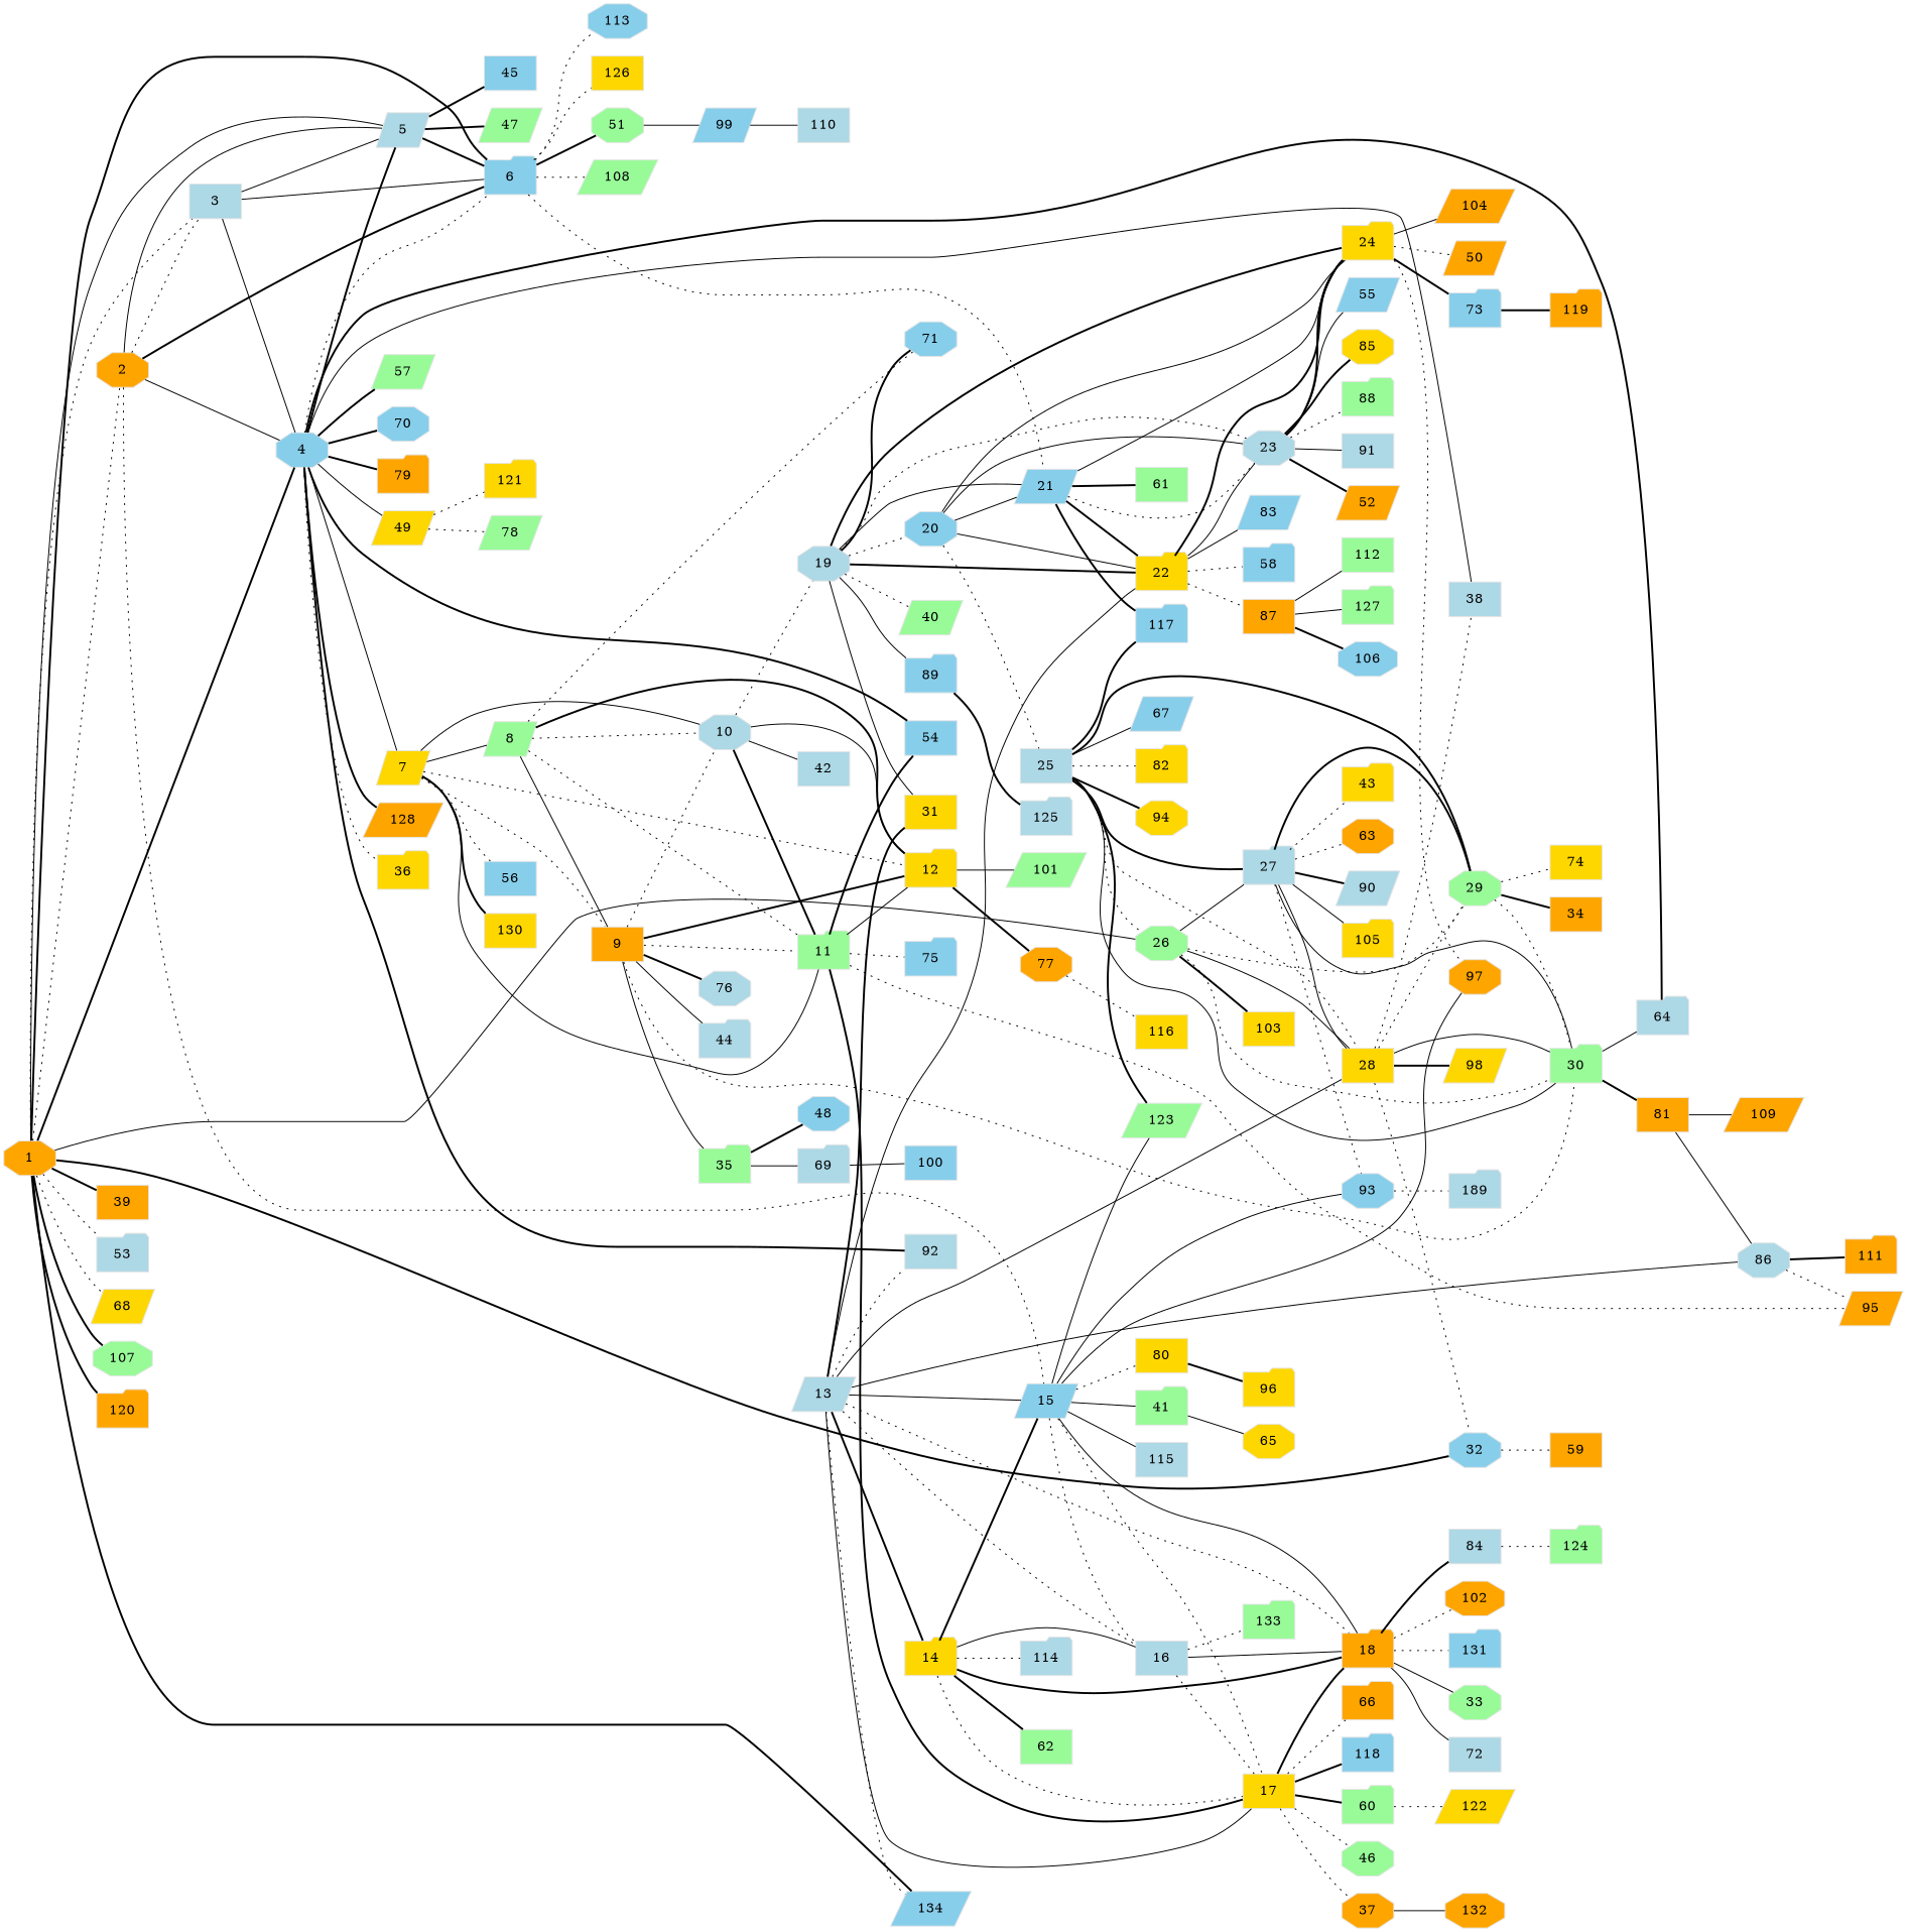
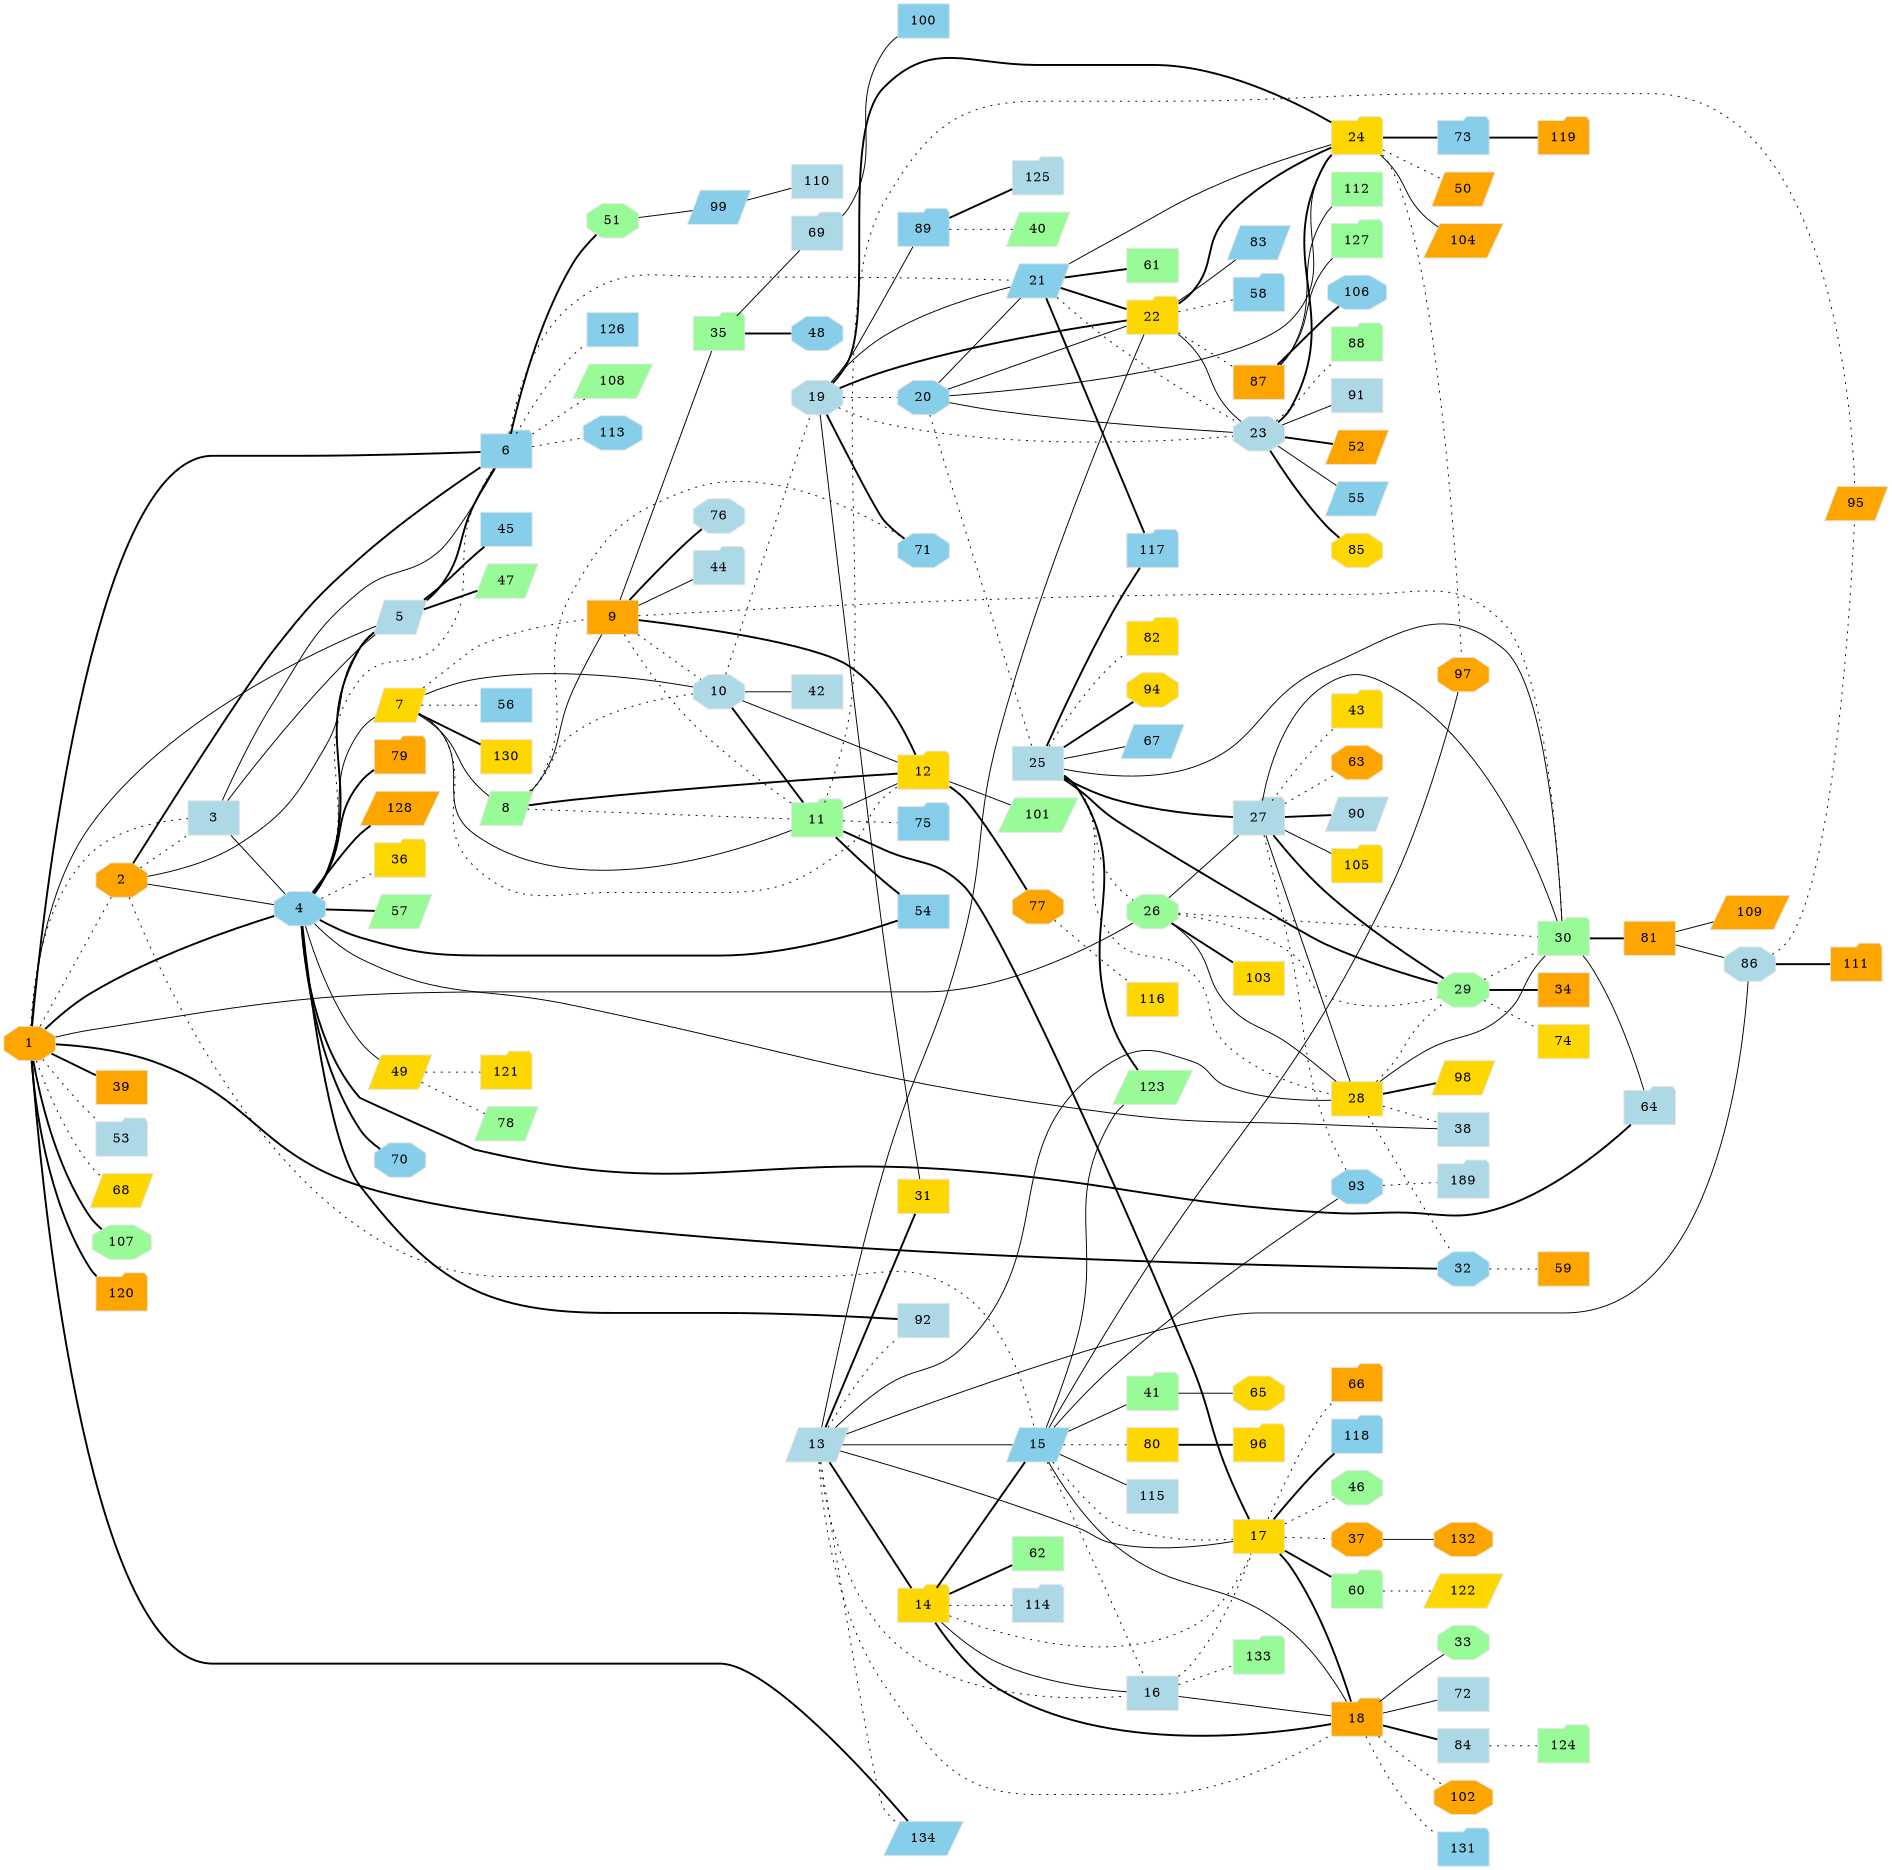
  graph {
    rankdir=LR
    node [color=gray90 fillcolor=skyblue shape=folder style=filled]
    edge [style=dotted]
    1 [fillcolor=orange shape=octagon]
    2 [fillcolor=orange shape=octagon]
    3 [fillcolor=lightblue shape=box]
    4 [shape=octagon]
    5 [fillcolor=lightblue shape=parallelogram]
    6
    26 [fillcolor=palegreen shape=octagon]
    32 [shape=octagon]
    39 [fillcolor=orange shape=box]
    53 [fillcolor=lightblue]
    68 [fillcolor=gold shape=parallelogram]
    107 [fillcolor=palegreen shape=octagon]
    120 [fillcolor=orange]
    134 [shape=parallelogram]
    15 [shape=parallelogram]
    7 [fillcolor=gold shape=parallelogram]
    36 [fillcolor=gold]
    38 [fillcolor=lightblue shape=box]
    49 [fillcolor=gold shape=parallelogram]
    54 [shape=box]
    57 [fillcolor=palegreen shape=parallelogram]
    64 [fillcolor=lightblue]
    70 [shape=octagon]
    79 [fillcolor=orange]
    92 [fillcolor=lightblue shape=box]
    128 [fillcolor=orange shape=parallelogram]
    45 [shape=box]
    47 [fillcolor=palegreen shape=parallelogram]
    21 [shape=parallelogram]
    51 [fillcolor=palegreen shape=octagon]
    108 [fillcolor=palegreen shape=parallelogram]
    113 [shape=octagon]
-   126 [fillcolor=gold shape=box]
+   126 [shape=box]
    30 [fillcolor=palegreen]
    28 [fillcolor=gold shape=box]
    27 [fillcolor=lightblue]
    29 [fillcolor=palegreen shape=octagon]
    103 [fillcolor=gold shape=box]
    59 [fillcolor=orange shape=box]
    17 [fillcolor=gold shape=box]
    16 [fillcolor=lightblue shape=box]
    18 [fillcolor=orange]
    41 [fillcolor=palegreen]
    80 [fillcolor=gold shape=box]
    93 [shape=octagon]
    97 [fillcolor=orange shape=octagon]
    115 [fillcolor=lightblue shape=box]
    123 [fillcolor=palegreen shape=parallelogram]
    8 [fillcolor=palegreen shape=parallelogram]
    9 [fillcolor=orange shape=box]
    10 [fillcolor=lightblue shape=octagon]
    11 [fillcolor=palegreen]
    12 [fillcolor=gold]
    56 [shape=box]
    130 [fillcolor=gold shape=box]
    78 [fillcolor=palegreen shape=parallelogram]
    121 [fillcolor=gold]
    22 [fillcolor=gold]
    23 [fillcolor=lightblue shape=octagon]
    24 [fillcolor=gold]
    61 [fillcolor=palegreen shape=box]
    117
    99 [shape=parallelogram]
    71 [shape=octagon]
    35 [fillcolor=palegreen]
    44 [fillcolor=lightblue]
    76 [fillcolor=lightblue shape=octagon]
    19 [fillcolor=lightblue shape=octagon]
    42 [fillcolor=lightblue shape=box]
    75
    95 [fillcolor=orange shape=parallelogram]
    77 [fillcolor=orange shape=octagon]
    101 [fillcolor=palegreen shape=parallelogram]
    81 [fillcolor=orange shape=box]
    48 [shape=octagon]
    69 [fillcolor=lightblue]
    31 [fillcolor=gold shape=box]
    20 [shape=octagon]
    40 [fillcolor=palegreen shape=parallelogram]
    89
    37 [fillcolor=orange shape=octagon]
    46 [fillcolor=palegreen shape=octagon]
    60 [fillcolor=palegreen]
    66 [fillcolor=orange]
    118
    116 [fillcolor=gold shape=box]
    13 [fillcolor=lightblue shape=parallelogram]
    14 [fillcolor=gold]
    86 [fillcolor=lightblue shape=octagon]
    62 [fillcolor=palegreen shape=box]
    114 [fillcolor=lightblue]
    133 [fillcolor=palegreen]
    33 [fillcolor=palegreen shape=octagon]
    72 [fillcolor=lightblue shape=box]
    84 [fillcolor=lightblue shape=box]
    102 [fillcolor=orange shape=octagon]
    131
    58
    83 [shape=parallelogram]
    87 [fillcolor=orange shape=box]
    98 [fillcolor=gold shape=parallelogram]
    111 [fillcolor=orange]
    65 [fillcolor=gold shape=octagon]
    96 [fillcolor=gold]
    n105 [fillcolor=lightblue label=189]
    132 [fillcolor=orange shape=octagon]
    122 [fillcolor=gold shape=parallelogram]
    124 [fillcolor=palegreen]
    25 [fillcolor=lightblue shape=box]
    52 [fillcolor=orange shape=parallelogram]
    55 [shape=parallelogram]
    85 [fillcolor=gold shape=octagon]
    88 [fillcolor=palegreen]
    91 [fillcolor=lightblue shape=box]
    50 [fillcolor=orange shape=parallelogram]
    73
    104 [fillcolor=orange shape=parallelogram]
    125 [fillcolor=lightblue]
    67 [shape=parallelogram]
    82 [fillcolor=gold]
    94 [fillcolor=gold shape=octagon]
    106 [shape=octagon]
    112 [fillcolor=palegreen shape=box]
    127 [fillcolor=palegreen]
    119 [fillcolor=orange]
    43 [fillcolor=gold]
    63 [fillcolor=orange shape=octagon]
    90 [fillcolor=lightblue shape=parallelogram]
    105 [fillcolor=gold]
    34 [fillcolor=orange shape=box]
    74 [fillcolor=gold shape=box]
    109 [fillcolor=orange shape=parallelogram]
    100 [shape=box]
    110 [fillcolor=lightblue shape=box]
    1 -- 2
    1 -- 3
    1 -- 4 [style=bold]
    1 -- 5 [style=solid]
    1 -- 6 [style=bold]
    1 -- 26 [style=solid]
    1 -- 32 [style=bold]
    1 -- 39 [style=bold]
    1 -- 53
    1 -- 68
    1 -- 107 [style=bold]
    1 -- 120 [style=bold]
    1 -- 134 [style=bold]
    2 -- 3
    2 -- 4 [style=solid]
    2 -- 5 [style=solid]
    2 -- 6 [style=bold]
    2 -- 15
    3 -- 4 [style=solid]
    3 -- 5 [style=solid]
    3 -- 6 [style=solid]
    4 -- 5 [style=bold]
    4 -- 6
    4 -- 7 [style=solid]
    4 -- 36
    4 -- 38 [style=solid]
    4 -- 49 [style=solid]
    4 -- 54 [style=bold]
    4 -- 57 [style=bold]
    4 -- 64 [style=bold]
    4 -- 70 [style=bold]
    4 -- 79 [style=bold]
    4 -- 92 [style=bold]
    4 -- 128 [style=bold]
    5 -- 6 [style=bold]
    5 -- 45 [style=bold]
    5 -- 47 [style=bold]
    6 -- 21
    6 -- 51 [style=bold]
    6 -- 108
    6 -- 113
    6 -- 126
    26 -- 30
    26 -- 28 [style=solid]
    26 -- 27 [style=solid]
    26 -- 29
    26 -- 103 [style=bold]
    32 -- 59
    15 -- 17
    15 -- 16
    15 -- 18 [style=solid]
    15 -- 41 [style=solid]
    15 -- 80
    15 -- 93 [style=solid]
    15 -- 97 [style=solid]
    15 -- 115 [style=solid]
    15 -- 123 [style=solid]
    7 -- 8 [style=solid]
    7 -- 9
    7 -- 10 [style=solid]
    7 -- 11 [style=solid]
    7 -- 12
    7 -- 56
    7 -- 130 [style=bold]
    49 -- 78
    49 -- 121
    21 -- 22 [style=bold]
    21 -- 23
    21 -- 24 [style=solid]
    21 -- 61 [style=bold]
    21 -- 117 [style=bold]
    51 -- 99 [style=solid]
    30 -- 64 [style=solid]
    30 -- 81 [style=bold]
    28 -- 32
    28 -- 38
    28 -- 30 [style=solid]
    28 -- 29
    28 -- 98 [style=bold]
    27 -- 30 [style=solid]
    27 -- 28 [style=solid]
    27 -- 29 [style=bold]
    27 -- 93
    27 -- 43
    27 -- 63
    27 -- 90 [style=bold]
    27 -- 105 [style=solid]
    29 -- 30
    29 -- 34 [style=bold]
    29 -- 74
    17 -- 18 [style=bold]
    17 -- 37
    17 -- 46
    17 -- 60 [style=bold]
    17 -- 66
    17 -- 118 [style=bold]
    16 -- 17
    16 -- 18 [style=solid]
    16 -- 133
    18 -- 33 [style=solid]
    18 -- 72 [style=solid]
    18 -- 84 [style=bold]
    18 -- 102
    18 -- 131
    41 -- 65 [style=solid]
    80 -- 96 [style=bold]
    93 -- n105
    8 -- 9 [style=solid]
    8 -- 10
    8 -- 11
    8 -- 12 [style=bold]
    8 -- 71
    9 -- 30
    9 -- 10
    9 -- 11
    9 -- 12 [style=bold]
    9 -- 35 [style=solid]
    9 -- 44 [style=solid]
    9 -- 76 [style=bold]
    10 -- 11 [style=bold]
    10 -- 12 [style=solid]
    10 -- 19
    10 -- 42 [style=solid]
    11 -- 54 [style=bold]
    11 -- 17 [style=bold]
    11 -- 12 [style=solid]
    11 -- 75
    11 -- 95
    12 -- 77 [style=bold]
    12 -- 101 [style=solid]
    22 -- 23 [style=solid]
    22 -- 24 [style=bold]
    22 -- 58
    22 -- 83 [style=solid]
    22 -- 87
    23 -- 24 [style=bold]
    23 -- 52 [style=bold]
    23 -- 55 [style=solid]
    23 -- 85 [style=bold]
    23 -- 88
    23 -- 91 [style=solid]
    24 -- 97
    24 -- 50
    24 -- 73 [style=bold]
    24 -- 104 [style=solid]
    99 -- 110 [style=solid]
    35 -- 48 [style=bold]
    35 -- 69 [style=solid]
    19 -- 21 [style=solid]
    19 -- 22 [style=bold]
    19 -- 23
    19 -- 24 [style=bold]
    19 -- 71 [style=bold]
    19 -- 31 [style=solid]
    19 -- 20
-   19 -- 40
+   89 -- 40
    19 -- 89 [style=solid]
    77 -- 116
    81 -- 86 [style=solid]
    81 -- 109 [style=solid]
    69 -- 100 [style=solid]
    20 -- 21 [style=solid]
    20 -- 22 [style=solid]
    20 -- 23 [style=solid]
    20 -- 24 [style=solid]
    20 -- 25
    89 -- 125 [style=bold]
    37 -- 132 [style=solid]
    60 -- 122
    13 -- 134
    13 -- 15 [style=solid]
    13 -- 92
    13 -- 28 [style=solid]
    13 -- 17 [style=solid]
    13 -- 16
    13 -- 18
    13 -- 22 [style=solid]
    13 -- 31 [style=bold]
    13 -- 14 [style=bold]
    13 -- 86 [style=solid]
    14 -- 15 [style=bold]
    14 -- 17
    14 -- 16 [style=solid]
    14 -- 18 [style=bold]
    14 -- 62 [style=bold]
    14 -- 114
    86 -- 95
    86 -- 111 [style=bold]
    84 -- 124
    87 -- 106 [style=bold]
    87 -- 112 [style=solid]
    87 -- 127 [style=solid]
    25 -- 26
    25 -- 30 [style=solid]
    25 -- 28
    25 -- 27 [style=bold]
    25 -- 29 [style=bold]
    25 -- 123 [style=bold]
    25 -- 117 [style=bold]
    25 -- 67 [style=solid]
    25 -- 82
    25 -- 94 [style=bold]
    73 -- 119 [style=bold]
  }
